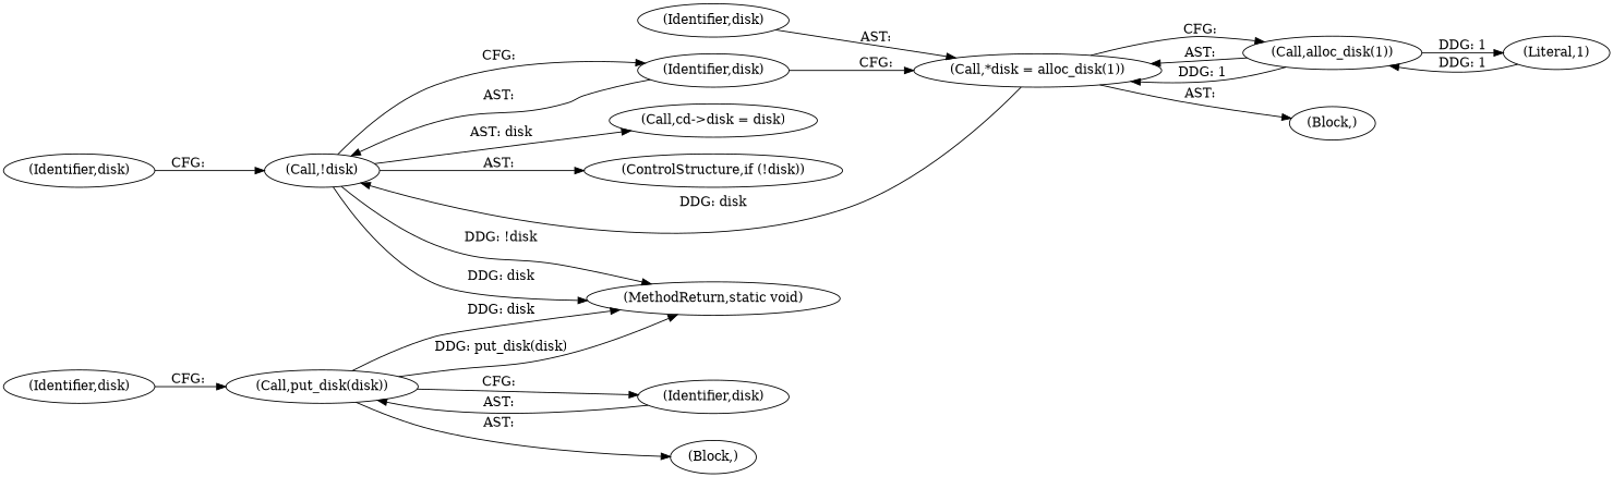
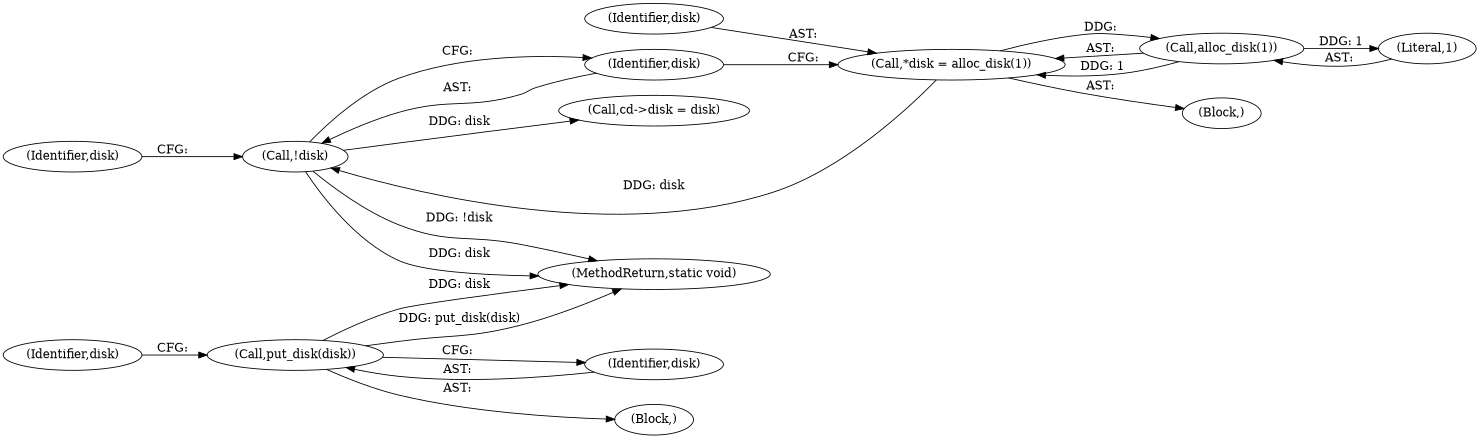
  digraph {
    rankdir=LR
    n1 [label="(Call,put_disk(disk))"]
    n2 [label="(Block,)"]
    n3 [label="(Identifier,disk)"]
    n4 [label="(MethodReturn,static void)"]
    n5 [label="(Call,!disk)"]
    n6 [label="(Identifier,disk)"]
    n7 [label="(Call,cd->disk = disk)"]
-   n8 [label="(ControlStructure,if (!disk))"]
    n9 [label="(Call,*disk = alloc_disk(1))"]
    n10 [label="(Call,alloc_disk(1))"]
    n11 [label="(Block,)"]
    n12 [label="(Literal,1)"]
    n13 [label="(Identifier,disk)"]
    n14 [label="(Identifier,disk)"]
    n15 [label="(Identifier,disk)"]
    n1 -> n2 [label="AST: "]
    n1 -> n3 [label="CFG: "]
    n1 -> n4 [label="DDG: disk"]
    n1 -> n4 [label="DDG: put_disk(disk)"]
    n3 -> n1 [label="AST: "]
    n5 -> n4 [label="DDG: !disk"]
    n5 -> n4 [label="DDG: disk"]
    n5 -> n6 [label="CFG: "]
-   n5 -> n7 [label="AST: disk"]
-   n5 -> n8 [label="AST: "]
+   n5 -> n7 [label="DDG: disk"]
    n6 -> n5 [label="AST: "]
    n6 -> n9 [label="CFG: "]
    n9 -> n5 [label="DDG: disk"]
-   n9 -> n10 [label="CFG: "]
+   n9 -> n10 [label="DDG: "]
    n9 -> n11 [label="AST: "]
    n10 -> n9 [label="AST: "]
    n10 -> n9 [label="DDG: 1"]
    n10 -> n12 [label="DDG: 1"]
-   n12 -> n10 [label="DDG: 1"]
+   n12 -> n10 [label="AST: "]
    n13 -> n5 [label="CFG: "]
    n14 -> n9 [label="AST: "]
    n15 -> n1 [label="CFG: "]
  }
